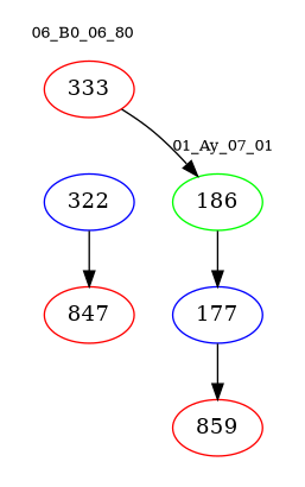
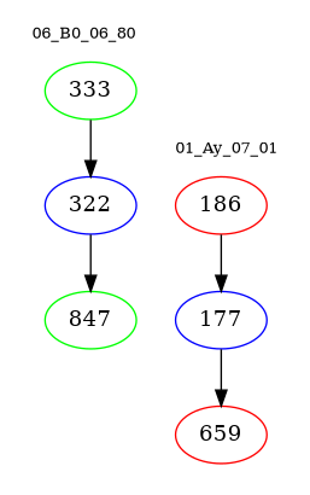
  digraph {
    node [color=green]
    edge [color=black]
-   n1 [label=186]
+   n1 [color=red label=186]
    n2 [color=blue label=177]
-   n3 [color=red label=859]
-   n4 [color=red label=333]
+   n3 [color=red label=659]
+   n4 [label=333]
    n5 [color=blue label=322]
-   n6 [color=red label=847]
+   n6 [label=847]
    subgraph cluster_1 {
      color=white
      fontsize=10
      label="01_Ay_07_01"
      n1
      n2
      n3
    }
    subgraph cluster_2 {
      color=white
      fontsize=10
      label="06_B0_06_80"
      n4
      n5
      n6
    }
    n1 -> n2
    n2 -> n3
-   n4 -> n1
+   n4 -> n5
    n5 -> n6
  }
